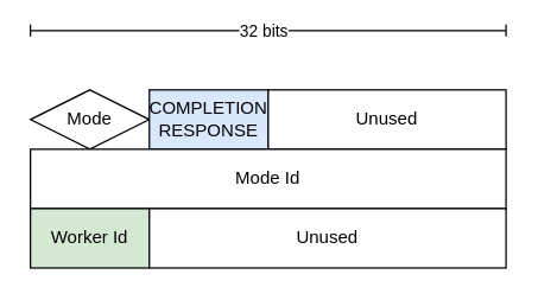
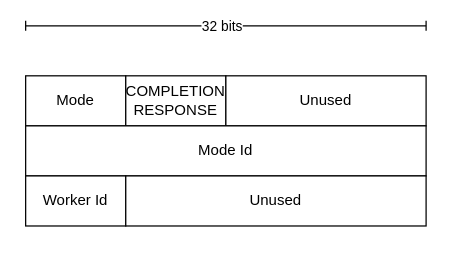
  <mxCell id="0" />
  <mxCell id="1" parent="0" />
  <mxCell id="2" value="" style="endArrow=baseDash;html=1;rounded=0;startArrow=baseDash;startFill=0;endFill=0;" parent="1" edge="1"><mxGeometry width="50" height="50" relative="1" as="geometry"><mxPoint x="20" y="20" as="sourcePoint" /><mxPoint x="340" y="20" as="targetPoint" /></mxGeometry></mxCell>
  <mxCell id="3" value="32 bits" style="edgeLabel;html=1;align=center;verticalAlign=middle;resizable=0;points=[];" parent="2" vertex="1" connectable="0"><mxGeometry x="-0.022" relative="1" as="geometry"><mxPoint as="offset" /></mxGeometry></mxCell>
- <mxCell id="4" value="Mode" style="rhombus;whiteSpace=wrap;html=1;" parent="1" vertex="1"><mxGeometry x="20" y="60" width="80" height="40" as="geometry" /></mxCell>
- <mxCell id="5" value="COMPLETION&lt;div&gt;RESPONSE&lt;/div&gt;" style="rounded=0;whiteSpace=wrap;html=1;fillColor=#dae8fc;" parent="1" vertex="1"><mxGeometry x="100" y="60" width="80" height="40" as="geometry" /></mxCell>
+ <mxCell id="4" value="Mode" style="rounded=0;whiteSpace=wrap;html=1;" parent="1" vertex="1"><mxGeometry x="20" y="60" width="80" height="40" as="geometry" /></mxCell>
+ <mxCell id="5" value="COMPLETION&lt;div&gt;RESPONSE&lt;/div&gt;" style="rounded=0;whiteSpace=wrap;html=1;" parent="1" vertex="1"><mxGeometry x="100" y="60" width="80" height="40" as="geometry" /></mxCell>
  <mxCell id="6" value="Unused" style="rounded=0;whiteSpace=wrap;html=1;" parent="1" vertex="1"><mxGeometry x="180" y="60" width="160" height="40" as="geometry" /></mxCell>
  <mxCell id="7" value="Mode Id" style="rounded=0;whiteSpace=wrap;html=1;" parent="1" vertex="1"><mxGeometry x="20" y="100" width="320" height="40" as="geometry" /></mxCell>
- <mxCell id="8" value="Worker Id" style="rounded=0;whiteSpace=wrap;html=1;fillColor=#d5e8d4;" vertex="1" parent="1"><mxGeometry x="20" y="140" width="80" height="40" as="geometry" /></mxCell>
+ <mxCell id="8" value="Worker Id" style="rounded=0;whiteSpace=wrap;html=1;" vertex="1" parent="1"><mxGeometry x="20" y="140" width="80" height="40" as="geometry" /></mxCell>
  <mxCell id="9" value="Unused" style="rounded=0;whiteSpace=wrap;html=1;" vertex="1" parent="1"><mxGeometry x="100" y="140" width="240" height="40" as="geometry" /></mxCell>
